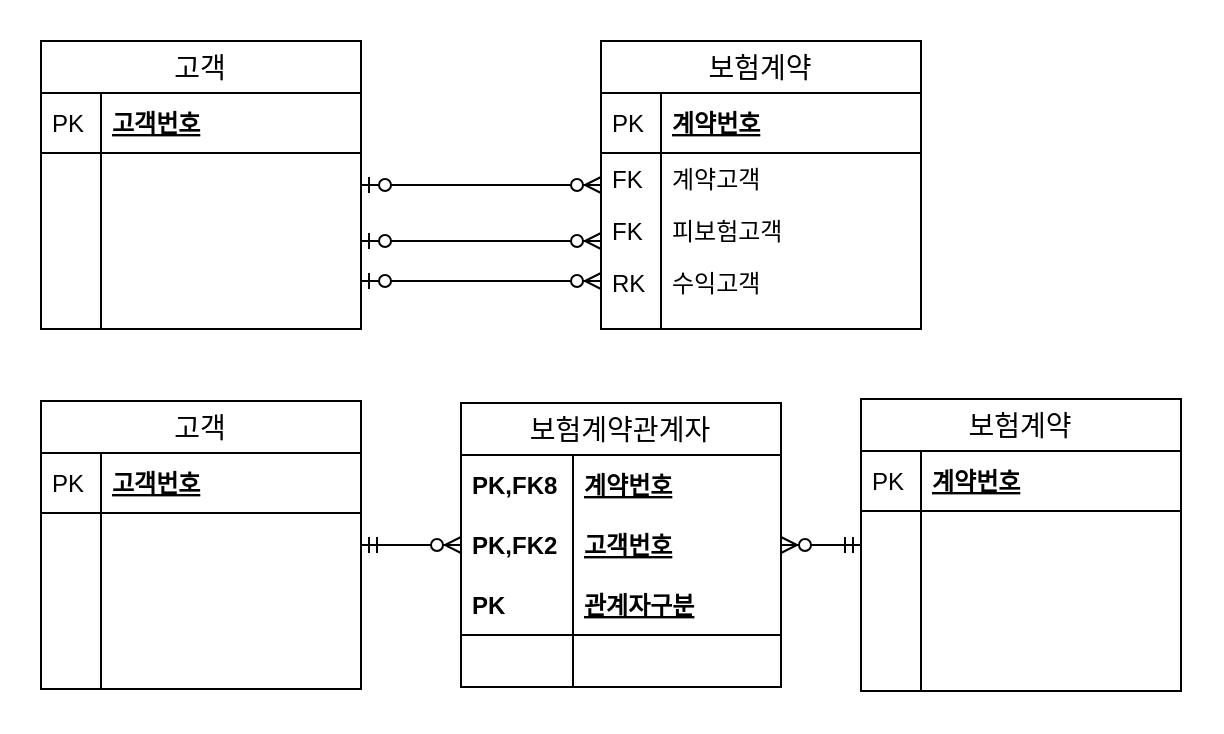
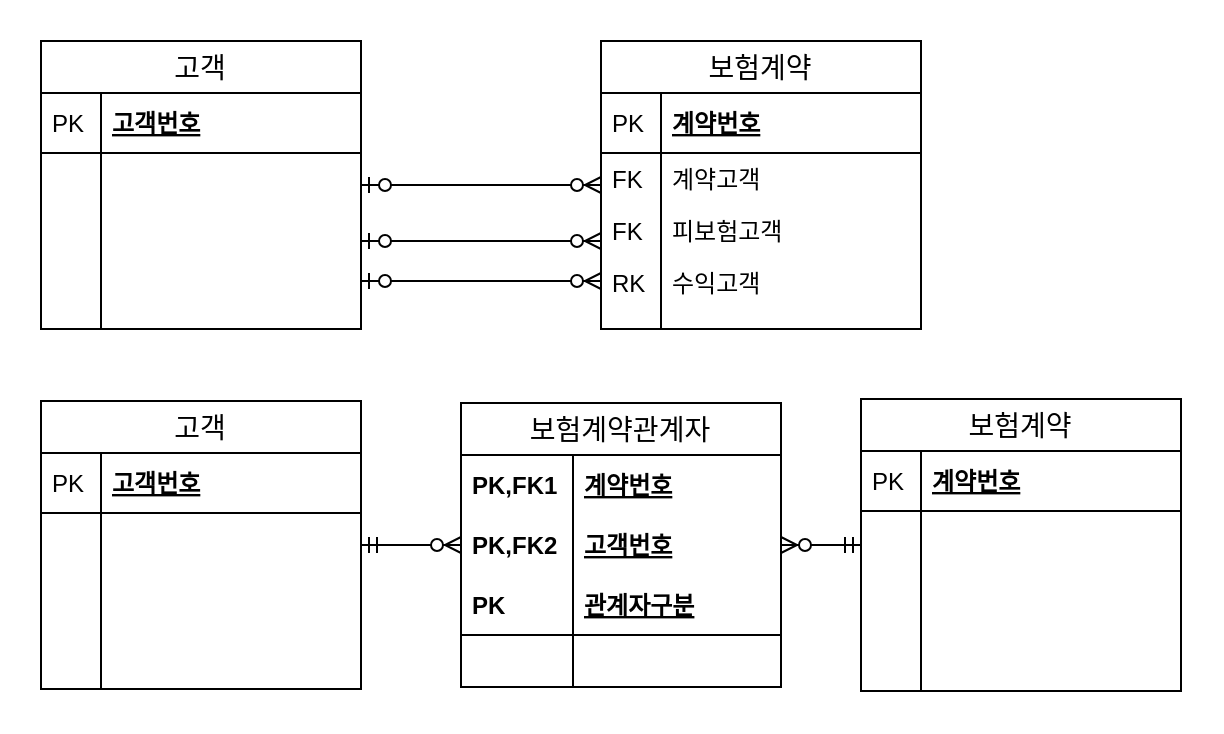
  <mxCell id="0" />
  <mxCell id="1" parent="0" />
  <mxCell id="2" value="고객" style="swimlane;fontStyle=0;childLayout=stackLayout;horizontal=1;startSize=26;horizontalStack=0;resizeParent=1;resizeParentMax=0;resizeLast=0;collapsible=1;marginBottom=0;align=center;fontSize=14;" vertex="1" parent="1"><mxGeometry x="20" y="20" width="160" height="144" as="geometry" /></mxCell>
  <mxCell id="3" value="고객번호" style="shape=partialRectangle;top=0;left=0;right=0;bottom=1;align=left;verticalAlign=middle;fillColor=none;spacingLeft=34;spacingRight=4;overflow=hidden;rotatable=0;points=[[0,0.5],[1,0.5]];portConstraint=eastwest;dropTarget=0;fontStyle=5;fontSize=12;" vertex="1" parent="2"><mxGeometry y="26" width="160" height="30" as="geometry" /></mxCell>
  <mxCell id="4" value="PK" style="shape=partialRectangle;top=0;left=0;bottom=0;fillColor=none;align=left;verticalAlign=middle;spacingLeft=4;spacingRight=4;overflow=hidden;rotatable=0;points=[];portConstraint=eastwest;part=1;fontSize=12;" vertex="1" connectable="0" parent="3"><mxGeometry width="30" height="30" as="geometry" /></mxCell>
  <mxCell id="5" value="" style="shape=partialRectangle;top=0;left=0;right=0;bottom=0;align=left;verticalAlign=top;fillColor=none;spacingLeft=34;spacingRight=4;overflow=hidden;rotatable=0;points=[[0,0.5],[1,0.5]];portConstraint=eastwest;dropTarget=0;fontSize=12;" vertex="1" parent="2"><mxGeometry y="56" width="160" height="26" as="geometry" /></mxCell>
  <mxCell id="6" value="" style="shape=partialRectangle;top=0;left=0;bottom=0;fillColor=none;align=left;verticalAlign=top;spacingLeft=4;spacingRight=4;overflow=hidden;rotatable=0;points=[];portConstraint=eastwest;part=1;fontSize=12;" vertex="1" connectable="0" parent="5"><mxGeometry width="30" height="26" as="geometry" /></mxCell>
  <mxCell id="7" value="" style="shape=partialRectangle;top=0;left=0;right=0;bottom=0;align=left;verticalAlign=top;fillColor=none;spacingLeft=34;spacingRight=4;overflow=hidden;rotatable=0;points=[[0,0.5],[1,0.5]];portConstraint=eastwest;dropTarget=0;fontSize=12;" vertex="1" parent="2"><mxGeometry y="82" width="160" height="26" as="geometry" /></mxCell>
  <mxCell id="8" value="" style="shape=partialRectangle;top=0;left=0;bottom=0;fillColor=none;align=left;verticalAlign=top;spacingLeft=4;spacingRight=4;overflow=hidden;rotatable=0;points=[];portConstraint=eastwest;part=1;fontSize=12;" vertex="1" connectable="0" parent="7"><mxGeometry width="30" height="26" as="geometry" /></mxCell>
  <mxCell id="9" value="" style="shape=partialRectangle;top=0;left=0;right=0;bottom=0;align=left;verticalAlign=top;fillColor=none;spacingLeft=34;spacingRight=4;overflow=hidden;rotatable=0;points=[[0,0.5],[1,0.5]];portConstraint=eastwest;dropTarget=0;fontSize=12;" vertex="1" parent="2"><mxGeometry y="108" width="160" height="26" as="geometry" /></mxCell>
  <mxCell id="10" value="" style="shape=partialRectangle;top=0;left=0;bottom=0;fillColor=none;align=left;verticalAlign=top;spacingLeft=4;spacingRight=4;overflow=hidden;rotatable=0;points=[];portConstraint=eastwest;part=1;fontSize=12;" vertex="1" connectable="0" parent="9"><mxGeometry width="30" height="26" as="geometry" /></mxCell>
  <mxCell id="11" value="" style="shape=partialRectangle;top=0;left=0;right=0;bottom=0;align=left;verticalAlign=top;fillColor=none;spacingLeft=34;spacingRight=4;overflow=hidden;rotatable=0;points=[[0,0.5],[1,0.5]];portConstraint=eastwest;dropTarget=0;fontSize=12;" vertex="1" parent="2"><mxGeometry y="134" width="160" height="10" as="geometry" /></mxCell>
  <mxCell id="12" value="" style="shape=partialRectangle;top=0;left=0;bottom=0;fillColor=none;align=left;verticalAlign=top;spacingLeft=4;spacingRight=4;overflow=hidden;rotatable=0;points=[];portConstraint=eastwest;part=1;fontSize=12;" vertex="1" connectable="0" parent="11"><mxGeometry width="30" height="10" as="geometry" /></mxCell>
  <mxCell id="13" value="보험계약" style="swimlane;fontStyle=0;childLayout=stackLayout;horizontal=1;startSize=26;horizontalStack=0;resizeParent=1;resizeParentMax=0;resizeLast=0;collapsible=1;marginBottom=0;align=center;fontSize=14;" vertex="1" parent="1"><mxGeometry x="300" y="20" width="160" height="144" as="geometry" /></mxCell>
  <mxCell id="14" value="계약번호" style="shape=partialRectangle;top=0;left=0;right=0;bottom=1;align=left;verticalAlign=middle;fillColor=none;spacingLeft=34;spacingRight=4;overflow=hidden;rotatable=0;points=[[0,0.5],[1,0.5]];portConstraint=eastwest;dropTarget=0;fontStyle=5;fontSize=12;" vertex="1" parent="13"><mxGeometry y="26" width="160" height="30" as="geometry" /></mxCell>
  <mxCell id="15" value="PK" style="shape=partialRectangle;top=0;left=0;bottom=0;fillColor=none;align=left;verticalAlign=middle;spacingLeft=4;spacingRight=4;overflow=hidden;rotatable=0;points=[];portConstraint=eastwest;part=1;fontSize=12;" vertex="1" connectable="0" parent="14"><mxGeometry width="30" height="30" as="geometry" /></mxCell>
  <mxCell id="16" value="계약고객" style="shape=partialRectangle;top=0;left=0;right=0;bottom=0;align=left;verticalAlign=top;fillColor=none;spacingLeft=34;spacingRight=4;overflow=hidden;rotatable=0;points=[[0,0.5],[1,0.5]];portConstraint=eastwest;dropTarget=0;fontSize=12;" vertex="1" parent="13"><mxGeometry y="56" width="160" height="26" as="geometry" /></mxCell>
  <mxCell id="17" value="FK" style="shape=partialRectangle;top=0;left=0;bottom=0;fillColor=none;align=left;verticalAlign=top;spacingLeft=4;spacingRight=4;overflow=hidden;rotatable=0;points=[];portConstraint=eastwest;part=1;fontSize=12;" vertex="1" connectable="0" parent="16"><mxGeometry width="30" height="26" as="geometry" /></mxCell>
  <mxCell id="18" value="피보험고객" style="shape=partialRectangle;top=0;left=0;right=0;bottom=0;align=left;verticalAlign=top;fillColor=none;spacingLeft=34;spacingRight=4;overflow=hidden;rotatable=0;points=[[0,0.5],[1,0.5]];portConstraint=eastwest;dropTarget=0;fontSize=12;" vertex="1" parent="13"><mxGeometry y="82" width="160" height="26" as="geometry" /></mxCell>
  <mxCell id="19" value="FK" style="shape=partialRectangle;top=0;left=0;bottom=0;fillColor=none;align=left;verticalAlign=top;spacingLeft=4;spacingRight=4;overflow=hidden;rotatable=0;points=[];portConstraint=eastwest;part=1;fontSize=12;" vertex="1" connectable="0" parent="18"><mxGeometry width="30" height="26" as="geometry" /></mxCell>
  <mxCell id="20" value="수익고객" style="shape=partialRectangle;top=0;left=0;right=0;bottom=0;align=left;verticalAlign=top;fillColor=none;spacingLeft=34;spacingRight=4;overflow=hidden;rotatable=0;points=[[0,0.5],[1,0.5]];portConstraint=eastwest;dropTarget=0;fontSize=12;" vertex="1" parent="13"><mxGeometry y="108" width="160" height="26" as="geometry" /></mxCell>
  <mxCell id="21" value="RK" style="shape=partialRectangle;top=0;left=0;bottom=0;fillColor=none;align=left;verticalAlign=top;spacingLeft=4;spacingRight=4;overflow=hidden;rotatable=0;points=[];portConstraint=eastwest;part=1;fontSize=12;" vertex="1" connectable="0" parent="20"><mxGeometry width="30" height="26" as="geometry" /></mxCell>
  <mxCell id="22" value="" style="shape=partialRectangle;top=0;left=0;right=0;bottom=0;align=left;verticalAlign=top;fillColor=none;spacingLeft=34;spacingRight=4;overflow=hidden;rotatable=0;points=[[0,0.5],[1,0.5]];portConstraint=eastwest;dropTarget=0;fontSize=12;" vertex="1" parent="13"><mxGeometry y="134" width="160" height="10" as="geometry" /></mxCell>
  <mxCell id="23" value="" style="shape=partialRectangle;top=0;left=0;bottom=0;fillColor=none;align=left;verticalAlign=top;spacingLeft=4;spacingRight=4;overflow=hidden;rotatable=0;points=[];portConstraint=eastwest;part=1;fontSize=12;" vertex="1" connectable="0" parent="22"><mxGeometry width="30" height="10" as="geometry" /></mxCell>
  <mxCell id="24" value="" style="edgeStyle=entityRelationEdgeStyle;fontSize=12;html=1;endArrow=ERzeroToMany;startArrow=ERzeroToOne;" edge="1" parent="1" source="2" target="13"><mxGeometry width="100" height="100" relative="1" as="geometry"><mxPoint x="200" y="40" as="sourcePoint" /><mxPoint x="300" y="-60" as="targetPoint" /></mxGeometry></mxCell>
  <mxCell id="25" value="" style="edgeStyle=entityRelationEdgeStyle;fontSize=12;html=1;endArrow=ERzeroToMany;startArrow=ERzeroToOne;" edge="1" parent="1"><mxGeometry width="100" height="100" relative="1" as="geometry"><mxPoint x="180" y="120" as="sourcePoint" /><mxPoint x="300" y="120" as="targetPoint" /></mxGeometry></mxCell>
  <mxCell id="26" value="" style="edgeStyle=entityRelationEdgeStyle;fontSize=12;html=1;endArrow=ERzeroToMany;startArrow=ERzeroToOne;" edge="1" parent="1"><mxGeometry width="100" height="100" relative="1" as="geometry"><mxPoint x="180" y="140" as="sourcePoint" /><mxPoint x="300" y="140" as="targetPoint" /></mxGeometry></mxCell>
  <mxCell id="27" value="" style="edgeStyle=entityRelationEdgeStyle;fontSize=12;html=1;endArrow=ERzeroToMany;startArrow=ERmandOne;startFill=0;" edge="1" parent="1" source="28" target="40"><mxGeometry width="100" height="100" relative="1" as="geometry"><mxPoint x="200" y="220" as="sourcePoint" /><mxPoint x="260" y="264" as="targetPoint" /></mxGeometry></mxCell>
  <mxCell id="28" value="고객" style="swimlane;fontStyle=0;childLayout=stackLayout;horizontal=1;startSize=26;horizontalStack=0;resizeParent=1;resizeParentMax=0;resizeLast=0;collapsible=1;marginBottom=0;align=center;fontSize=14;" vertex="1" parent="1"><mxGeometry x="20" y="200" width="160" height="144" as="geometry" /></mxCell>
  <mxCell id="29" value="고객번호" style="shape=partialRectangle;top=0;left=0;right=0;bottom=1;align=left;verticalAlign=middle;fillColor=none;spacingLeft=34;spacingRight=4;overflow=hidden;rotatable=0;points=[[0,0.5],[1,0.5]];portConstraint=eastwest;dropTarget=0;fontStyle=5;fontSize=12;" vertex="1" parent="28"><mxGeometry y="26" width="160" height="30" as="geometry" /></mxCell>
  <mxCell id="30" value="PK" style="shape=partialRectangle;top=0;left=0;bottom=0;fillColor=none;align=left;verticalAlign=middle;spacingLeft=4;spacingRight=4;overflow=hidden;rotatable=0;points=[];portConstraint=eastwest;part=1;fontSize=12;" vertex="1" connectable="0" parent="29"><mxGeometry width="30" height="30" as="geometry" /></mxCell>
  <mxCell id="31" value="" style="shape=partialRectangle;top=0;left=0;right=0;bottom=0;align=left;verticalAlign=top;fillColor=none;spacingLeft=34;spacingRight=4;overflow=hidden;rotatable=0;points=[[0,0.5],[1,0.5]];portConstraint=eastwest;dropTarget=0;fontSize=12;" vertex="1" parent="28"><mxGeometry y="56" width="160" height="26" as="geometry" /></mxCell>
  <mxCell id="32" value="" style="shape=partialRectangle;top=0;left=0;bottom=0;fillColor=none;align=left;verticalAlign=top;spacingLeft=4;spacingRight=4;overflow=hidden;rotatable=0;points=[];portConstraint=eastwest;part=1;fontSize=12;" vertex="1" connectable="0" parent="31"><mxGeometry width="30" height="26" as="geometry" /></mxCell>
  <mxCell id="33" value="" style="shape=partialRectangle;top=0;left=0;right=0;bottom=0;align=left;verticalAlign=top;fillColor=none;spacingLeft=34;spacingRight=4;overflow=hidden;rotatable=0;points=[[0,0.5],[1,0.5]];portConstraint=eastwest;dropTarget=0;fontSize=12;" vertex="1" parent="28"><mxGeometry y="82" width="160" height="26" as="geometry" /></mxCell>
  <mxCell id="34" value="" style="shape=partialRectangle;top=0;left=0;bottom=0;fillColor=none;align=left;verticalAlign=top;spacingLeft=4;spacingRight=4;overflow=hidden;rotatable=0;points=[];portConstraint=eastwest;part=1;fontSize=12;" vertex="1" connectable="0" parent="33"><mxGeometry width="30" height="26" as="geometry" /></mxCell>
  <mxCell id="35" value="" style="shape=partialRectangle;top=0;left=0;right=0;bottom=0;align=left;verticalAlign=top;fillColor=none;spacingLeft=34;spacingRight=4;overflow=hidden;rotatable=0;points=[[0,0.5],[1,0.5]];portConstraint=eastwest;dropTarget=0;fontSize=12;" vertex="1" parent="28"><mxGeometry y="108" width="160" height="26" as="geometry" /></mxCell>
  <mxCell id="36" value="" style="shape=partialRectangle;top=0;left=0;bottom=0;fillColor=none;align=left;verticalAlign=top;spacingLeft=4;spacingRight=4;overflow=hidden;rotatable=0;points=[];portConstraint=eastwest;part=1;fontSize=12;" vertex="1" connectable="0" parent="35"><mxGeometry width="30" height="26" as="geometry" /></mxCell>
  <mxCell id="37" value="" style="shape=partialRectangle;top=0;left=0;right=0;bottom=0;align=left;verticalAlign=top;fillColor=none;spacingLeft=34;spacingRight=4;overflow=hidden;rotatable=0;points=[[0,0.5],[1,0.5]];portConstraint=eastwest;dropTarget=0;fontSize=12;" vertex="1" parent="28"><mxGeometry y="134" width="160" height="10" as="geometry" /></mxCell>
  <mxCell id="38" value="" style="shape=partialRectangle;top=0;left=0;bottom=0;fillColor=none;align=left;verticalAlign=top;spacingLeft=4;spacingRight=4;overflow=hidden;rotatable=0;points=[];portConstraint=eastwest;part=1;fontSize=12;" vertex="1" connectable="0" parent="37"><mxGeometry width="30" height="10" as="geometry" /></mxCell>
  <mxCell id="39" value="" style="edgeStyle=entityRelationEdgeStyle;fontSize=12;html=1;endArrow=ERmandOne;startArrow=ERzeroToMany;startFill=1;endFill=0;" edge="1" parent="1" source="40" target="49"><mxGeometry width="100" height="100" relative="1" as="geometry"><mxPoint x="440" y="280.5" as="sourcePoint" /><mxPoint x="510" y="280.5" as="targetPoint" /></mxGeometry></mxCell>
  <mxCell id="40" value="보험계약관계자" style="swimlane;fontStyle=0;childLayout=stackLayout;horizontal=1;startSize=26;horizontalStack=0;resizeParent=1;resizeParentMax=0;resizeLast=0;collapsible=1;marginBottom=0;align=center;fontSize=14;" vertex="1" parent="1"><mxGeometry x="230" y="201" width="160" height="142" as="geometry" /></mxCell>
  <mxCell id="41" value="계약번호" style="shape=partialRectangle;top=0;left=0;right=0;bottom=0;align=left;verticalAlign=middle;fillColor=none;spacingLeft=60;spacingRight=4;overflow=hidden;rotatable=0;points=[[0,0.5],[1,0.5]];portConstraint=eastwest;dropTarget=0;fontStyle=5;fontSize=12;" vertex="1" parent="40"><mxGeometry y="26" width="160" height="30" as="geometry" /></mxCell>
- <mxCell id="42" value="PK,FK8" style="shape=partialRectangle;fontStyle=1;top=0;left=0;bottom=0;fillColor=none;align=left;verticalAlign=middle;spacingLeft=4;spacingRight=4;overflow=hidden;rotatable=0;points=[];portConstraint=eastwest;part=1;fontSize=12;" vertex="1" connectable="0" parent="41"><mxGeometry width="56" height="30" as="geometry" /></mxCell>
+ <mxCell id="42" value="PK,FK1" style="shape=partialRectangle;fontStyle=1;top=0;left=0;bottom=0;fillColor=none;align=left;verticalAlign=middle;spacingLeft=4;spacingRight=4;overflow=hidden;rotatable=0;points=[];portConstraint=eastwest;part=1;fontSize=12;" vertex="1" connectable="0" parent="41"><mxGeometry width="56" height="30" as="geometry" /></mxCell>
  <mxCell id="43" value="고객번호" style="shape=partialRectangle;top=0;left=0;right=0;bottom=0;align=left;verticalAlign=middle;fillColor=none;spacingLeft=60;spacingRight=4;overflow=hidden;rotatable=0;points=[[0,0.5],[1,0.5]];portConstraint=eastwest;dropTarget=0;fontStyle=5;fontSize=12;" vertex="1" parent="40"><mxGeometry y="56" width="160" height="30" as="geometry" /></mxCell>
  <mxCell id="44" value="PK,FK2" style="shape=partialRectangle;fontStyle=1;top=0;left=0;bottom=0;fillColor=none;align=left;verticalAlign=middle;spacingLeft=4;spacingRight=4;overflow=hidden;rotatable=0;points=[];portConstraint=eastwest;part=1;fontSize=12;" vertex="1" connectable="0" parent="43"><mxGeometry width="56" height="30" as="geometry" /></mxCell>
  <mxCell id="45" value="관계자구분" style="shape=partialRectangle;top=0;left=0;right=0;bottom=1;align=left;verticalAlign=middle;fillColor=none;spacingLeft=60;spacingRight=4;overflow=hidden;rotatable=0;points=[[0,0.5],[1,0.5]];portConstraint=eastwest;dropTarget=0;fontStyle=5;fontSize=12;" vertex="1" parent="40"><mxGeometry y="86" width="160" height="30" as="geometry" /></mxCell>
  <mxCell id="46" value="PK" style="shape=partialRectangle;fontStyle=1;top=0;left=0;bottom=0;fillColor=none;align=left;verticalAlign=middle;spacingLeft=4;spacingRight=4;overflow=hidden;rotatable=0;points=[];portConstraint=eastwest;part=1;fontSize=12;" vertex="1" connectable="0" parent="45"><mxGeometry width="56" height="30" as="geometry" /></mxCell>
  <mxCell id="47" value="" style="shape=partialRectangle;top=0;left=0;right=0;bottom=0;align=left;verticalAlign=top;fillColor=none;spacingLeft=60;spacingRight=4;overflow=hidden;rotatable=0;points=[[0,0.5],[1,0.5]];portConstraint=eastwest;dropTarget=0;fontSize=12;" vertex="1" parent="40"><mxGeometry y="116" width="160" height="26" as="geometry" /></mxCell>
  <mxCell id="48" value="" style="shape=partialRectangle;top=0;left=0;bottom=0;fillColor=none;align=left;verticalAlign=top;spacingLeft=4;spacingRight=4;overflow=hidden;rotatable=0;points=[];portConstraint=eastwest;part=1;fontSize=12;" vertex="1" connectable="0" parent="47"><mxGeometry width="56" height="26" as="geometry" /></mxCell>
  <mxCell id="49" value="보험계약" style="swimlane;fontStyle=0;childLayout=stackLayout;horizontal=1;startSize=26;horizontalStack=0;resizeParent=1;resizeParentMax=0;resizeLast=0;collapsible=1;marginBottom=0;align=center;fontSize=14;" vertex="1" parent="1"><mxGeometry x="430" y="199" width="160" height="146" as="geometry" /></mxCell>
  <mxCell id="50" value="계약번호" style="shape=partialRectangle;top=0;left=0;right=0;bottom=1;align=left;verticalAlign=middle;fillColor=none;spacingLeft=34;spacingRight=4;overflow=hidden;rotatable=0;points=[[0,0.5],[1,0.5]];portConstraint=eastwest;dropTarget=0;fontStyle=5;fontSize=12;" vertex="1" parent="49"><mxGeometry y="26" width="160" height="30" as="geometry" /></mxCell>
  <mxCell id="51" value="PK" style="shape=partialRectangle;top=0;left=0;bottom=0;fillColor=none;align=left;verticalAlign=middle;spacingLeft=4;spacingRight=4;overflow=hidden;rotatable=0;points=[];portConstraint=eastwest;part=1;fontSize=12;" vertex="1" connectable="0" parent="50"><mxGeometry width="30" height="30" as="geometry" /></mxCell>
  <mxCell id="52" value="" style="shape=partialRectangle;top=0;left=0;right=0;bottom=0;align=left;verticalAlign=top;fillColor=none;spacingLeft=34;spacingRight=4;overflow=hidden;rotatable=0;points=[[0,0.5],[1,0.5]];portConstraint=eastwest;dropTarget=0;fontSize=12;" vertex="1" parent="49"><mxGeometry y="56" width="160" height="10" as="geometry" /></mxCell>
  <mxCell id="53" value="" style="shape=partialRectangle;top=0;left=0;bottom=0;fillColor=none;align=left;verticalAlign=top;spacingLeft=4;spacingRight=4;overflow=hidden;rotatable=0;points=[];portConstraint=eastwest;part=1;fontSize=12;" vertex="1" connectable="0" parent="52"><mxGeometry width="30" height="10" as="geometry" /></mxCell>
  <mxCell id="54" value="" style="shape=partialRectangle;top=0;left=0;right=0;bottom=0;align=left;verticalAlign=top;fillColor=none;spacingLeft=34;spacingRight=4;overflow=hidden;rotatable=0;points=[[0,0.5],[1,0.5]];portConstraint=eastwest;dropTarget=0;fontSize=12;" vertex="1" parent="49"><mxGeometry y="66" width="160" height="10" as="geometry" /></mxCell>
  <mxCell id="55" value="" style="shape=partialRectangle;top=0;left=0;bottom=0;fillColor=none;align=left;verticalAlign=top;spacingLeft=4;spacingRight=4;overflow=hidden;rotatable=0;points=[];portConstraint=eastwest;part=1;fontSize=12;" vertex="1" connectable="0" parent="54"><mxGeometry width="30" height="10" as="geometry" /></mxCell>
  <mxCell id="56" value="" style="shape=partialRectangle;top=0;left=0;right=0;bottom=0;align=left;verticalAlign=top;fillColor=none;spacingLeft=34;spacingRight=4;overflow=hidden;rotatable=0;points=[[0,0.5],[1,0.5]];portConstraint=eastwest;dropTarget=0;fontSize=12;" vertex="1" parent="49"><mxGeometry y="76" width="160" height="10" as="geometry" /></mxCell>
  <mxCell id="57" value="" style="shape=partialRectangle;top=0;left=0;bottom=0;fillColor=none;align=left;verticalAlign=top;spacingLeft=4;spacingRight=4;overflow=hidden;rotatable=0;points=[];portConstraint=eastwest;part=1;fontSize=12;" vertex="1" connectable="0" parent="56"><mxGeometry width="30" height="10" as="geometry" /></mxCell>
  <mxCell id="58" value="" style="shape=partialRectangle;top=0;left=0;right=0;bottom=0;align=left;verticalAlign=top;fillColor=none;spacingLeft=34;spacingRight=4;overflow=hidden;rotatable=0;points=[[0,0.5],[1,0.5]];portConstraint=eastwest;dropTarget=0;fontSize=12;" vertex="1" parent="49"><mxGeometry y="86" width="160" height="10" as="geometry" /></mxCell>
  <mxCell id="59" value="" style="shape=partialRectangle;top=0;left=0;bottom=0;fillColor=none;align=left;verticalAlign=top;spacingLeft=4;spacingRight=4;overflow=hidden;rotatable=0;points=[];portConstraint=eastwest;part=1;fontSize=12;" vertex="1" connectable="0" parent="58"><mxGeometry width="30" height="10" as="geometry" /></mxCell>
  <mxCell id="60" value="" style="shape=partialRectangle;top=0;left=0;right=0;bottom=0;align=left;verticalAlign=top;fillColor=none;spacingLeft=34;spacingRight=4;overflow=hidden;rotatable=0;points=[[0,0.5],[1,0.5]];portConstraint=eastwest;dropTarget=0;fontSize=12;" vertex="1" parent="49"><mxGeometry y="96" width="160" height="10" as="geometry" /></mxCell>
  <mxCell id="61" value="" style="shape=partialRectangle;top=0;left=0;bottom=0;fillColor=none;align=left;verticalAlign=top;spacingLeft=4;spacingRight=4;overflow=hidden;rotatable=0;points=[];portConstraint=eastwest;part=1;fontSize=12;" vertex="1" connectable="0" parent="60"><mxGeometry width="30" height="10" as="geometry" /></mxCell>
  <mxCell id="62" value="" style="shape=partialRectangle;top=0;left=0;right=0;bottom=0;align=left;verticalAlign=top;fillColor=none;spacingLeft=34;spacingRight=4;overflow=hidden;rotatable=0;points=[[0,0.5],[1,0.5]];portConstraint=eastwest;dropTarget=0;fontSize=12;" vertex="1" parent="49"><mxGeometry y="106" width="160" height="10" as="geometry" /></mxCell>
  <mxCell id="63" value="" style="shape=partialRectangle;top=0;left=0;bottom=0;fillColor=none;align=left;verticalAlign=top;spacingLeft=4;spacingRight=4;overflow=hidden;rotatable=0;points=[];portConstraint=eastwest;part=1;fontSize=12;" vertex="1" connectable="0" parent="62"><mxGeometry width="30" height="10" as="geometry" /></mxCell>
  <mxCell id="64" value="" style="shape=partialRectangle;top=0;left=0;right=0;bottom=0;align=left;verticalAlign=top;fillColor=none;spacingLeft=34;spacingRight=4;overflow=hidden;rotatable=0;points=[[0,0.5],[1,0.5]];portConstraint=eastwest;dropTarget=0;fontSize=12;" vertex="1" parent="49"><mxGeometry y="116" width="160" height="10" as="geometry" /></mxCell>
  <mxCell id="65" value="" style="shape=partialRectangle;top=0;left=0;bottom=0;fillColor=none;align=left;verticalAlign=top;spacingLeft=4;spacingRight=4;overflow=hidden;rotatable=0;points=[];portConstraint=eastwest;part=1;fontSize=12;" vertex="1" connectable="0" parent="64"><mxGeometry width="30" height="10" as="geometry" /></mxCell>
  <mxCell id="66" value="" style="shape=partialRectangle;top=0;left=0;right=0;bottom=0;align=left;verticalAlign=top;fillColor=none;spacingLeft=34;spacingRight=4;overflow=hidden;rotatable=0;points=[[0,0.5],[1,0.5]];portConstraint=eastwest;dropTarget=0;fontSize=12;" vertex="1" parent="49"><mxGeometry y="126" width="160" height="10" as="geometry" /></mxCell>
  <mxCell id="67" value="" style="shape=partialRectangle;top=0;left=0;bottom=0;fillColor=none;align=left;verticalAlign=top;spacingLeft=4;spacingRight=4;overflow=hidden;rotatable=0;points=[];portConstraint=eastwest;part=1;fontSize=12;" vertex="1" connectable="0" parent="66"><mxGeometry width="30" height="10" as="geometry" /></mxCell>
  <mxCell id="68" value="" style="shape=partialRectangle;top=0;left=0;right=0;bottom=0;align=left;verticalAlign=top;fillColor=none;spacingLeft=34;spacingRight=4;overflow=hidden;rotatable=0;points=[[0,0.5],[1,0.5]];portConstraint=eastwest;dropTarget=0;fontSize=12;" vertex="1" parent="49"><mxGeometry y="136" width="160" height="10" as="geometry" /></mxCell>
  <mxCell id="69" value="" style="shape=partialRectangle;top=0;left=0;bottom=0;fillColor=none;align=left;verticalAlign=top;spacingLeft=4;spacingRight=4;overflow=hidden;rotatable=0;points=[];portConstraint=eastwest;part=1;fontSize=12;" vertex="1" connectable="0" parent="68"><mxGeometry width="30" height="10" as="geometry" /></mxCell>
